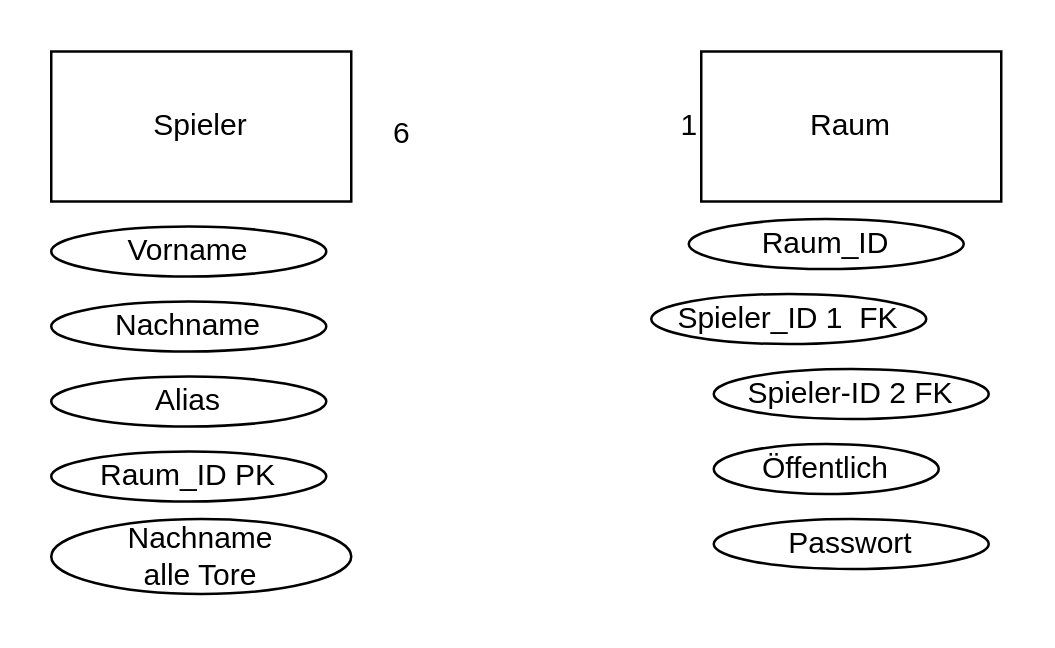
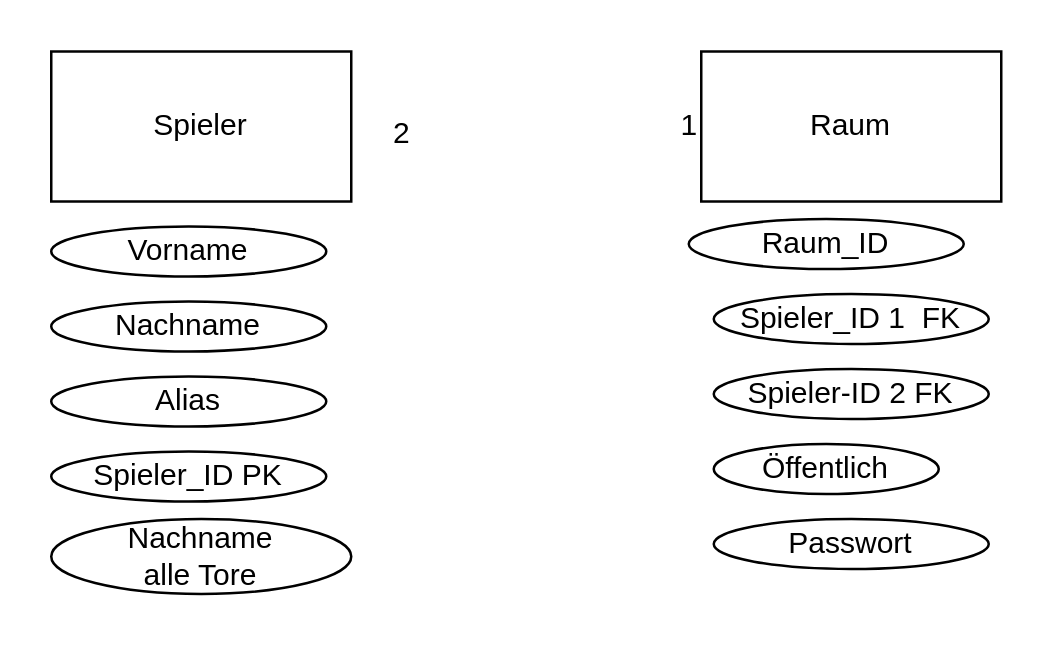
  <mxCell id="0" />
  <mxCell id="1" parent="0" />
  <mxCell id="2" value="Spieler" style="rounded=0;whiteSpace=wrap;html=1;" parent="1" vertex="1"><mxGeometry x="20" y="20" width="120" height="60" as="geometry" /></mxCell>
  <mxCell id="3" value="Vorname" style="ellipse;whiteSpace=wrap;html=1;" parent="1" vertex="1"><mxGeometry x="20" y="90" width="110" height="20" as="geometry" /></mxCell>
  <mxCell id="4" value="Nachname" style="ellipse;whiteSpace=wrap;html=1;" parent="1" vertex="1"><mxGeometry x="20" y="120" width="110" height="20" as="geometry" /></mxCell>
  <mxCell id="5" value="Alias" style="ellipse;whiteSpace=wrap;html=1;" parent="1" vertex="1"><mxGeometry x="20" y="150" width="110" height="20" as="geometry" /></mxCell>
- <mxCell id="6" value="Raum_ID PK" style="ellipse;whiteSpace=wrap;html=1;" parent="1" vertex="1"><mxGeometry x="20" y="180" width="110" height="20" as="geometry" /></mxCell>
- <mxCell id="7" value="Spieler_ID 1&amp;nbsp; FK" style="ellipse;whiteSpace=wrap;html=1;" parent="1" vertex="1"><mxGeometry x="260" y="117" width="110" height="20" as="geometry" /></mxCell>
+ <mxCell id="6" value="Spieler_ID PK" style="ellipse;whiteSpace=wrap;html=1;" parent="1" vertex="1"><mxGeometry x="20" y="180" width="110" height="20" as="geometry" /></mxCell>
+ <mxCell id="7" value="Spieler_ID 1&amp;nbsp; FK" style="ellipse;whiteSpace=wrap;html=1;" parent="1" vertex="1"><mxGeometry x="285" y="117" width="110" height="20" as="geometry" /></mxCell>
  <mxCell id="8" value="Spieler-ID 2 FK" style="ellipse;whiteSpace=wrap;html=1;" parent="1" vertex="1"><mxGeometry x="285" y="147" width="110" height="20" as="geometry" /></mxCell>
  <mxCell id="9" value="Nachname&lt;div&gt;alle Tore&lt;/div&gt;" style="ellipse;whiteSpace=wrap;html=1;" parent="1" vertex="1"><mxGeometry x="20" y="207" width="120" height="30" as="geometry" /></mxCell>
- <mxCell id="10" value="6" style="text;html=1;align=center;verticalAlign=middle;resizable=0;points=[];autosize=1;strokeColor=none;fillColor=none;" parent="1" vertex="1"><mxGeometry x="145" y="38" width="30" height="30" as="geometry" /></mxCell>
+ <mxCell id="10" value="2" style="text;html=1;align=center;verticalAlign=middle;resizable=0;points=[];autosize=1;strokeColor=none;fillColor=none;" parent="1" vertex="1"><mxGeometry x="145" y="38" width="30" height="30" as="geometry" /></mxCell>
  <mxCell id="11" value="Raum" style="rounded=0;whiteSpace=wrap;html=1;" parent="1" vertex="1"><mxGeometry x="280" y="20" width="120" height="60" as="geometry" /></mxCell>
  <mxCell id="12" value="1" style="text;html=1;align=center;verticalAlign=middle;resizable=0;points=[];autosize=1;strokeColor=none;fillColor=none;" parent="1" vertex="1"><mxGeometry x="260" y="35" width="30" height="30" as="geometry" /></mxCell>
  <mxCell id="13" value="Öffentlich" style="ellipse;whiteSpace=wrap;html=1;" vertex="1" parent="1"><mxGeometry x="285" y="177" width="90" height="20" as="geometry" /></mxCell>
  <mxCell id="14" value="Passwort" style="ellipse;whiteSpace=wrap;html=1;" vertex="1" parent="1"><mxGeometry x="285" y="207" width="110" height="20" as="geometry" /></mxCell>
  <mxCell id="15" value="Raum_ID" style="ellipse;whiteSpace=wrap;html=1;" vertex="1" parent="1"><mxGeometry x="275" y="87" width="110" height="20" as="geometry" /></mxCell>
